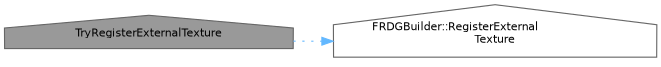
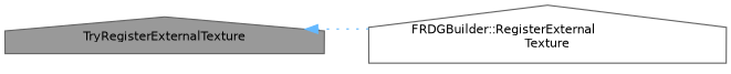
  digraph {
    rankdir=LR
    node [fontname=Helvetica fontsize=10 shape=house style=filled]
    n1 [color=gray40 fillcolor=grey60 fontcolor=black height=0.2 label=TryRegisterExternalTexture width=0.4]
    n2 [color=grey40 fillcolor=white height=0.2 label="FRDGBuilder::RegisterExternal\lTexture" width=0.4]
-   n1 -> n2 [color=steelblue1 fontname=Helvetica fontsize=10 labelfontname=Helvetica labelfontsize=10 style=dotted]
+   n2 -> n1 [color=steelblue1 fontname=Helvetica fontsize=10 labelfontname=Helvetica labelfontsize=10 style=dotted]
  }
